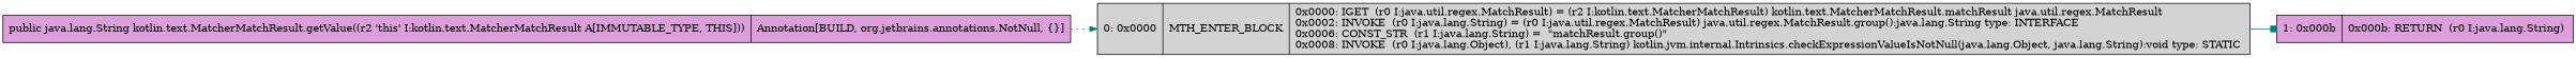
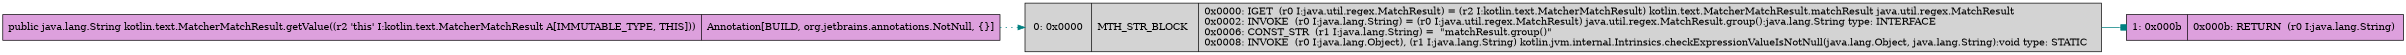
  digraph {
    rankdir=LR
    node [shape=record style=filled fillcolor=plum]
    edge [color=teal]
-   n1 [label="{0\:\ 0x0000|MTH_ENTER_BLOCK\l|0x0000: IGET  (r0 I:java.util.regex.MatchResult) = (r2 I:kotlin.text.MatcherMatchResult) kotlin.text.MatcherMatchResult.matchResult java.util.regex.MatchResult \l0x0002: INVOKE  (r0 I:java.lang.String) = (r0 I:java.util.regex.MatchResult) java.util.regex.MatchResult.group():java.lang.String type: INTERFACE \l0x0006: CONST_STR  (r1 I:java.lang.String) =  \"matchResult.group()\" \l0x0008: INVOKE  (r0 I:java.lang.Object), (r1 I:java.lang.String) kotlin.jvm.internal.Intrinsics.checkExpressionValueIsNotNull(java.lang.Object, java.lang.String):void type: STATIC \l}" fillcolor=lightgrey]
+   n1 [label="{0\:\ 0x0000|MTH_STR_BLOCK\l|0x0000: IGET  (r0 I:java.util.regex.MatchResult) = (r2 I:kotlin.text.MatcherMatchResult) kotlin.text.MatcherMatchResult.matchResult java.util.regex.MatchResult \l0x0002: INVOKE  (r0 I:java.lang.String) = (r0 I:java.util.regex.MatchResult) java.util.regex.MatchResult.group():java.lang.String type: INTERFACE \l0x0006: CONST_STR  (r1 I:java.lang.String) =  \"matchResult.group()\" \l0x0008: INVOKE  (r0 I:java.lang.Object), (r1 I:java.lang.String) kotlin.jvm.internal.Intrinsics.checkExpressionValueIsNotNull(java.lang.Object, java.lang.String):void type: STATIC \l}" fillcolor=lightgrey]
    n2 [label="{1\:\ 0x000b|0x000b: RETURN  (r0 I:java.lang.String) \l}"]
    n3 [label="{public java.lang.String kotlin.text.MatcherMatchResult.getValue((r2 'this' I:kotlin.text.MatcherMatchResult A[IMMUTABLE_TYPE, THIS]))  | Annotation[BUILD, org.jetbrains.annotations.NotNull, \{\}]\l}"]
    n1 -> n2 [style=solid arrowhead=box]
    n3 -> n1 [style=dotted arrowhead=normal]
  }
